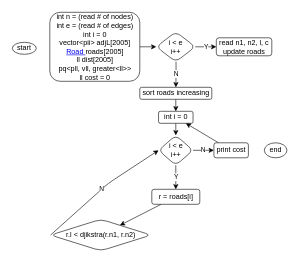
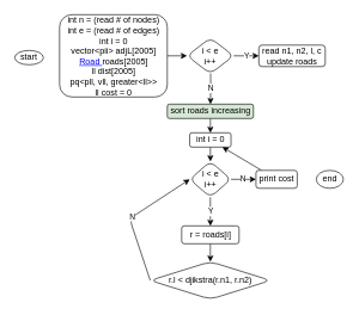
  <mxCell id="0" />
  <mxCell id="1" parent="0" />
  <mxCell id="2" value="start" style="ellipse;whiteSpace=wrap;html=1;" parent="1" vertex="1"><mxGeometry x="20" y="70" width="40" height="20" as="geometry" /></mxCell>
  <mxCell id="3" value="" style="edgeStyle=none;html=1;" parent="1" source="4" target="7" edge="1"><mxGeometry relative="1" as="geometry" /></mxCell>
  <mxCell id="4" value="int n = (read # of nodes)&lt;br&gt;int e = (read # of edges)&lt;br&gt;int i = 0&lt;br&gt;vector&amp;lt;pii&amp;gt; adjL[2005]&lt;br&gt;&lt;a href=&quot;data:page/id,0-1PIGFVkTlC1TluDuV9&quot;&gt;Road &lt;/a&gt;roads[2005]&lt;br&gt;ll dist[2005]&lt;br&gt;pq&amp;lt;pll, vll, greater&amp;lt;ll&amp;gt;&amp;gt;&lt;br&gt;ll cost = 0" style="rounded=1;whiteSpace=wrap;html=1;" parent="1" vertex="1"><mxGeometry x="82.5" y="20" width="150" height="115" as="geometry" /></mxCell>
  <mxCell id="5" value="Y" style="edgeStyle=none;html=1;" parent="1" source="7" target="8" edge="1"><mxGeometry relative="1" as="geometry" /></mxCell>
  <mxCell id="6" value="N" style="edgeStyle=none;html=1;" parent="1" source="7" target="10" edge="1"><mxGeometry relative="1" as="geometry"><Array as="points"><mxPoint x="293" y="115" /></Array></mxGeometry></mxCell>
  <mxCell id="7" value="i &amp;lt; e&lt;br&gt;i++" style="rhombus;whiteSpace=wrap;html=1;rounded=1;" parent="1" vertex="1"><mxGeometry x="260" y="52.5" width="65" height="50" as="geometry" /></mxCell>
  <mxCell id="8" value="read n1, n2, l, c&lt;br&gt;update roads" style="whiteSpace=wrap;html=1;rounded=1;" parent="1" vertex="1"><mxGeometry x="360" y="62.5" width="92.5" height="30" as="geometry" /></mxCell>
  <mxCell id="9" value="" style="edgeStyle=none;html=1;" parent="1" source="10" target="12" edge="1"><mxGeometry relative="1" as="geometry" /></mxCell>
- <mxCell id="10" value="sort roads increasing" style="whiteSpace=wrap;html=1;rounded=1;" parent="1" vertex="1"><mxGeometry x="232.5" y="145" width="120" height="20" as="geometry" /></mxCell>
+ <mxCell id="10" value="sort roads increasing" style="whiteSpace=wrap;html=1;rounded=1;fillColor=#d5e8d4;" parent="1" vertex="1"><mxGeometry x="232.5" y="145" width="120" height="20" as="geometry" /></mxCell>
  <mxCell id="11" value="" style="edgeStyle=none;html=1;" parent="1" source="12" target="15" edge="1"><mxGeometry relative="1" as="geometry" /></mxCell>
  <mxCell id="12" value="int i = 0" style="whiteSpace=wrap;html=1;rounded=1;" parent="1" vertex="1"><mxGeometry x="263.75" y="185" width="57.5" height="20" as="geometry" /></mxCell>
  <mxCell id="13" value="N" style="edgeStyle=none;html=1;" parent="1" source="15" target="17" edge="1"><mxGeometry relative="1" as="geometry" /></mxCell>
  <mxCell id="14" value="Y" style="edgeStyle=none;html=1;" parent="1" source="15" target="19" edge="1"><mxGeometry relative="1" as="geometry" /></mxCell>
  <mxCell id="15" value="i &amp;lt; e&lt;br&gt;i++" style="rhombus;whiteSpace=wrap;html=1;rounded=1;" parent="1" vertex="1"><mxGeometry x="263.75" y="225" width="57.5" height="50" as="geometry" /></mxCell>
  <mxCell id="16" value="" style="edgeStyle=none;html=1;" parent="1" source="17" target="12" edge="1"><mxGeometry relative="1" as="geometry" /></mxCell>
  <mxCell id="17" value="print cost" style="whiteSpace=wrap;html=1;rounded=1;" parent="1" vertex="1"><mxGeometry x="356" y="237.5" width="57.5" height="25" as="geometry" /></mxCell>
  <mxCell id="18" value="" style="edgeStyle=none;html=1;" parent="1" source="19" target="21" edge="1"><mxGeometry relative="1" as="geometry" /></mxCell>
  <mxCell id="19" value="r = roads[i]" style="whiteSpace=wrap;html=1;rounded=1;" parent="1" vertex="1"><mxGeometry x="252.5" y="315" width="80" height="25" as="geometry" /></mxCell>
  <mxCell id="20" value="N" style="edgeStyle=none;html=1;exitX=0;exitY=0.5;exitDx=0;exitDy=0;entryX=0;entryY=0.5;entryDx=0;entryDy=0;" parent="1" source="21" target="15" edge="1"><mxGeometry relative="1" as="geometry"><Array as="points"><mxPoint x="180" y="305" /></Array></mxGeometry></mxCell>
- <mxCell id="21" value="r.l &amp;lt; djikstra(r.n1, r.n2)" style="rhombus;whiteSpace=wrap;html=1;rounded=1;" parent="1" vertex="1"><mxGeometry x="83.75" y="365" width="167.5" height="52.5" as="geometry" /></mxCell>
+ <mxCell id="21" value="r.l &amp;lt; djikstra(r.n1, r.n2)" style="rhombus;whiteSpace=wrap;html=1;rounded=1;" parent="1" vertex="1"><mxGeometry x="208.75" y="365" width="167.5" height="52.5" as="geometry" /></mxCell>
  <mxCell id="22" value="end" style="ellipse;whiteSpace=wrap;html=1;rounded=1;" parent="1" vertex="1"><mxGeometry x="440" y="237.5" width="37.75" height="25" as="geometry" /></mxCell>
